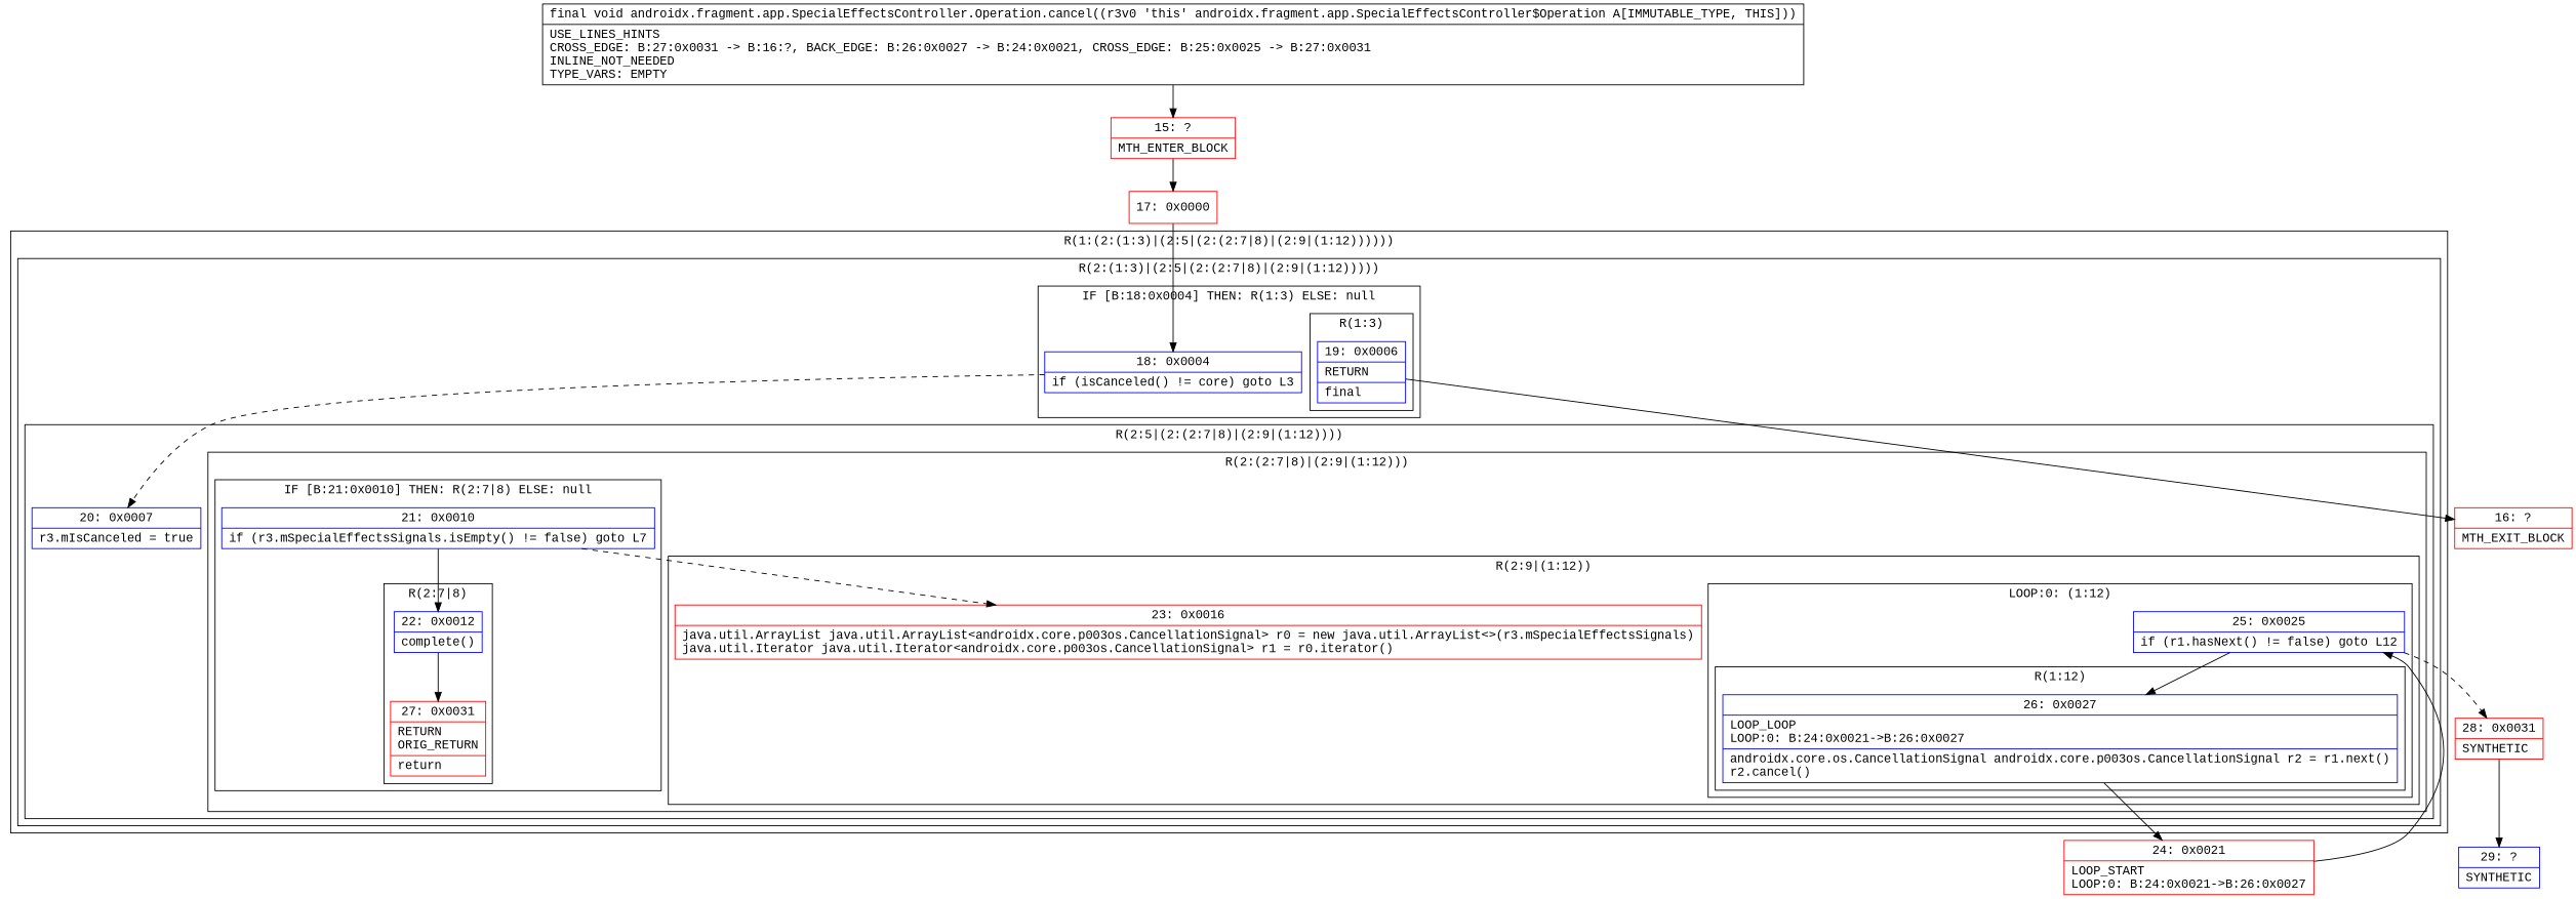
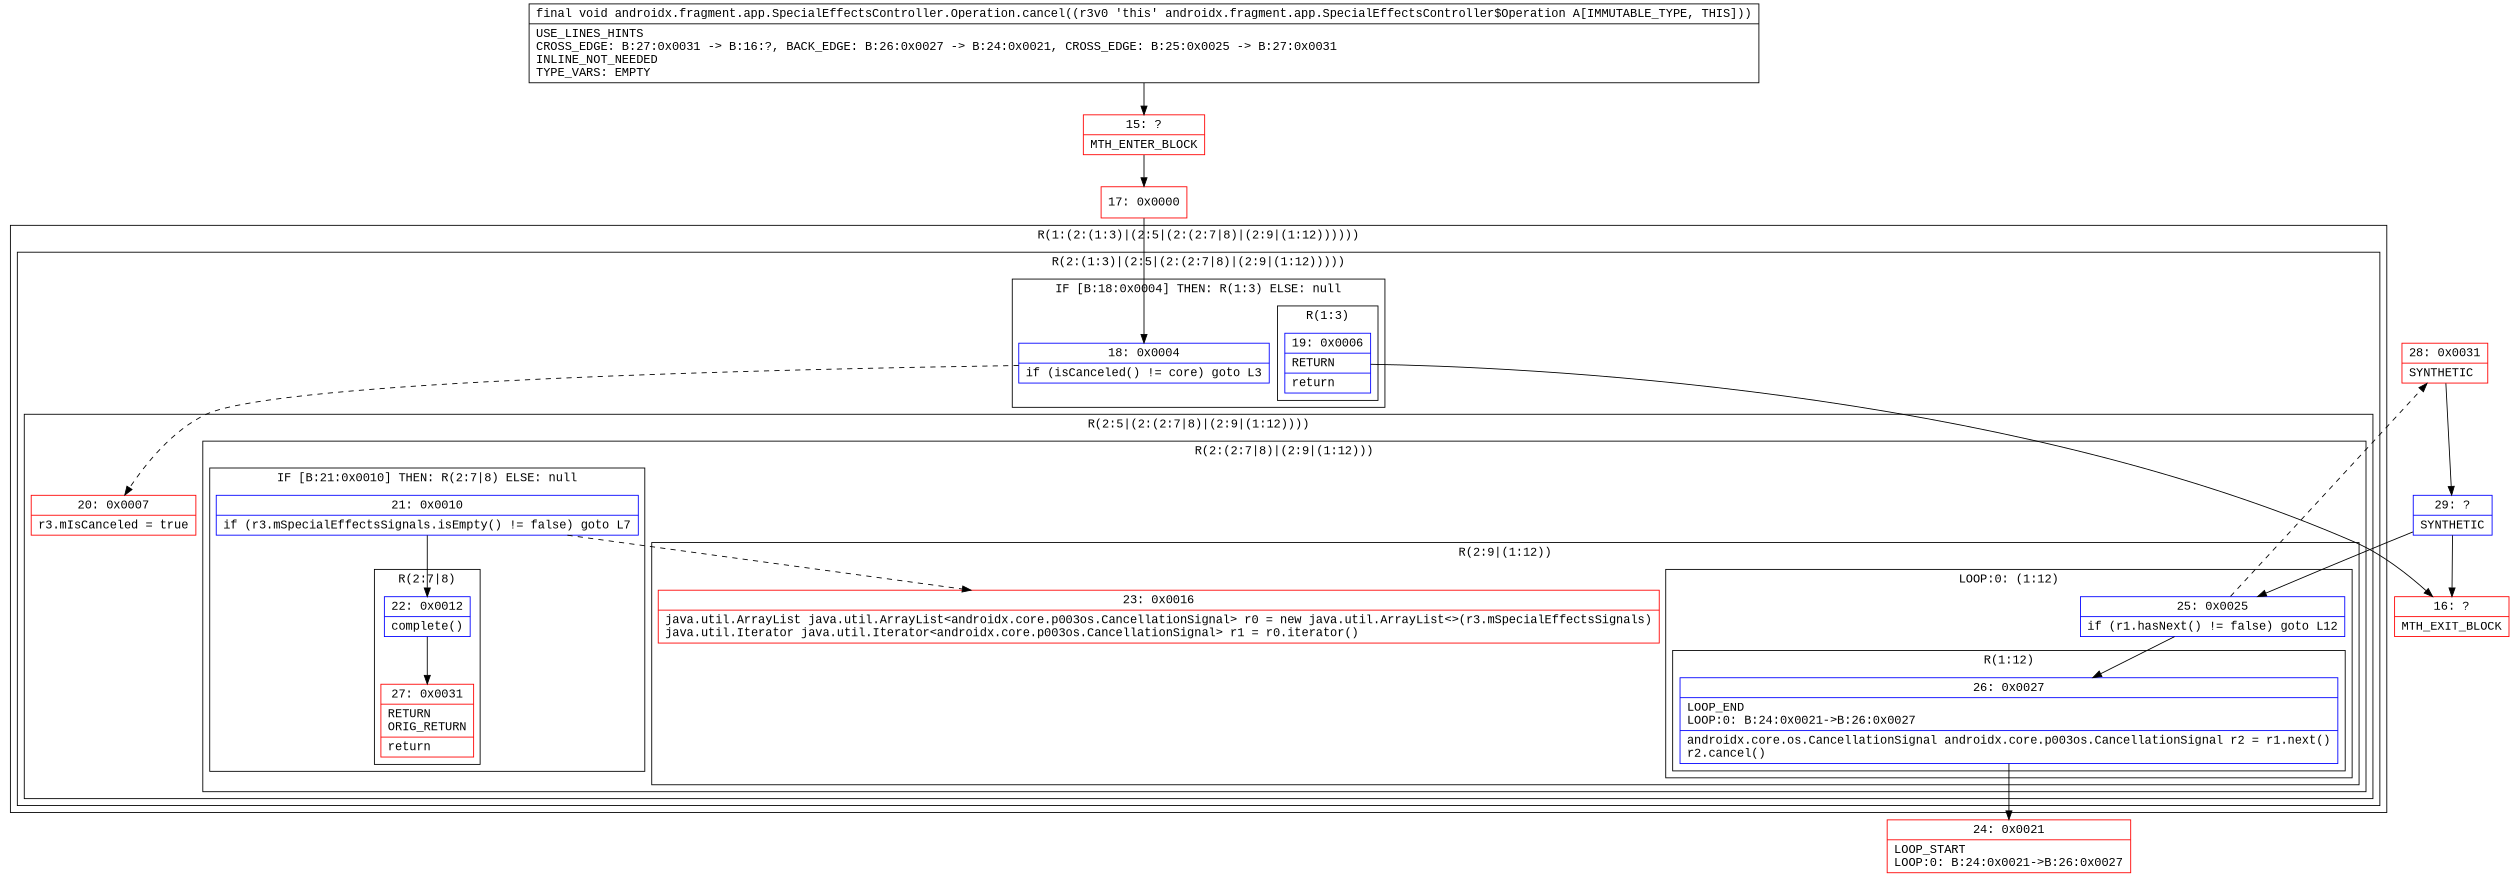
  digraph {
    fontname="Liberation Mono"
    node [color=blue fontname="Liberation Mono" shape=record]
    edge [fontname="Liberation Mono"]
-   n1 [label="{19\:\ 0x0006|RETURN\l|final\l}"]
+   n1 [label="{19\:\ 0x0006|RETURN\l|return\l}"]
    n2 [label="{18\:\ 0x0004|if (isCanceled() != core) goto L3\l}"]
    n3 [label="{22\:\ 0x0012|complete()\l}"]
    n4 [color=red label="{27\:\ 0x0031|RETURN\lORIG_RETURN\l|return\l}"]
    n5 [label="{21\:\ 0x0010|if (r3.mSpecialEffectsSignals.isEmpty() != false) goto L7\l}"]
-   n6 [label="{26\:\ 0x0027|LOOP_LOOP\lLOOP:0: B:24:0x0021\-\>B:26:0x0027\l|androidx.core.os.CancellationSignal androidx.core.p003os.CancellationSignal r2 = r1.next()\lr2.cancel()\l}"]
+   n6 [label="{26\:\ 0x0027|LOOP_END\lLOOP:0: B:24:0x0021\-\>B:26:0x0027\l|androidx.core.os.CancellationSignal androidx.core.p003os.CancellationSignal r2 = r1.next()\lr2.cancel()\l}"]
    n7 [label="{25\:\ 0x0025|if (r1.hasNext() != false) goto L12\l}"]
    n8 [color=red label="{23\:\ 0x0016|java.util.ArrayList java.util.ArrayList\<androidx.core.p003os.CancellationSignal\> r0 = new java.util.ArrayList\<\>(r3.mSpecialEffectsSignals)\ljava.util.Iterator java.util.Iterator\<androidx.core.p003os.CancellationSignal\> r1 = r0.iterator()\l}"]
-   n9 [label="{20\:\ 0x0007|r3.mIsCanceled = true\l}"]
+   n9 [color=red label="{20\:\ 0x0007|r3.mIsCanceled = true\l}"]
    n10 [color=red label="{16\:\ ?|MTH_EXIT_BLOCK\l}"]
    n11 [color=red label="{24\:\ 0x0021|LOOP_START\lLOOP:0: B:24:0x0021\-\>B:26:0x0027\l}"]
    n12 [color=red label="{28\:\ 0x0031|SYNTHETIC\l}"]
    n13 [label="{29\:\ ?|SYNTHETIC\l}"]
    n14 [color=red label="{15\:\ ?|MTH_ENTER_BLOCK\l}"]
    n15 [color=red label="{17\:\ 0x0000}"]
    n16 [label="{final void androidx.fragment.app.SpecialEffectsController.Operation.cancel((r3v0 'this' androidx.fragment.app.SpecialEffectsController$Operation A[IMMUTABLE_TYPE, THIS]))  | USE_LINES_HINTS\lCROSS_EDGE: B:27:0x0031 \-\> B:16:?, BACK_EDGE: B:26:0x0027 \-\> B:24:0x0021, CROSS_EDGE: B:25:0x0025 \-\> B:27:0x0031\lINLINE_NOT_NEEDED\lTYPE_VARS: EMPTY\l}" color=""]
    subgraph cluster_1 {
      label="R(1:(2:(1:3)|(2:5|(2:(2:7|8)|(2:9|(1:12))))))"
      subgraph cluster_2 {
        label="R(2:(1:3)|(2:5|(2:(2:7|8)|(2:9|(1:12)))))"
        subgraph cluster_3 {
          label="IF [B:18:0x0004] THEN: R(1:3) ELSE: null"
          n2
          subgraph cluster_4 {
            label="R(1:3)"
            n1
          }
        }
        subgraph cluster_5 {
          label="R(2:5|(2:(2:7|8)|(2:9|(1:12))))"
          n9
          subgraph cluster_6 {
            label="R(2:(2:7|8)|(2:9|(1:12)))"
            subgraph cluster_7 {
              label="IF [B:21:0x0010] THEN: R(2:7|8) ELSE: null"
              n5
              subgraph cluster_8 {
                label="R(2:7|8)"
                n3
                n4
              }
            }
            subgraph cluster_9 {
              label="R(2:9|(1:12))"
              n8
              subgraph cluster_10 {
                label="LOOP:0: (1:12)"
                n7
                subgraph cluster_11 {
                  label="R(1:12)"
                  n6
                }
              }
            }
          }
        }
      }
    }
    n1 -> n10
    n2 -> n9 [style=dashed]
    n3 -> n4
    n5 -> n3
    n5 -> n8 [style=dashed]
    n6 -> n11
    n7 -> n6
    n7 -> n12 [style=dashed]
-   n11 -> n7
+   n13 -> n7
    n12 -> n13
+   n13 -> n10
    n14 -> n15
    n15 -> n2
    n16 -> n14
  }
